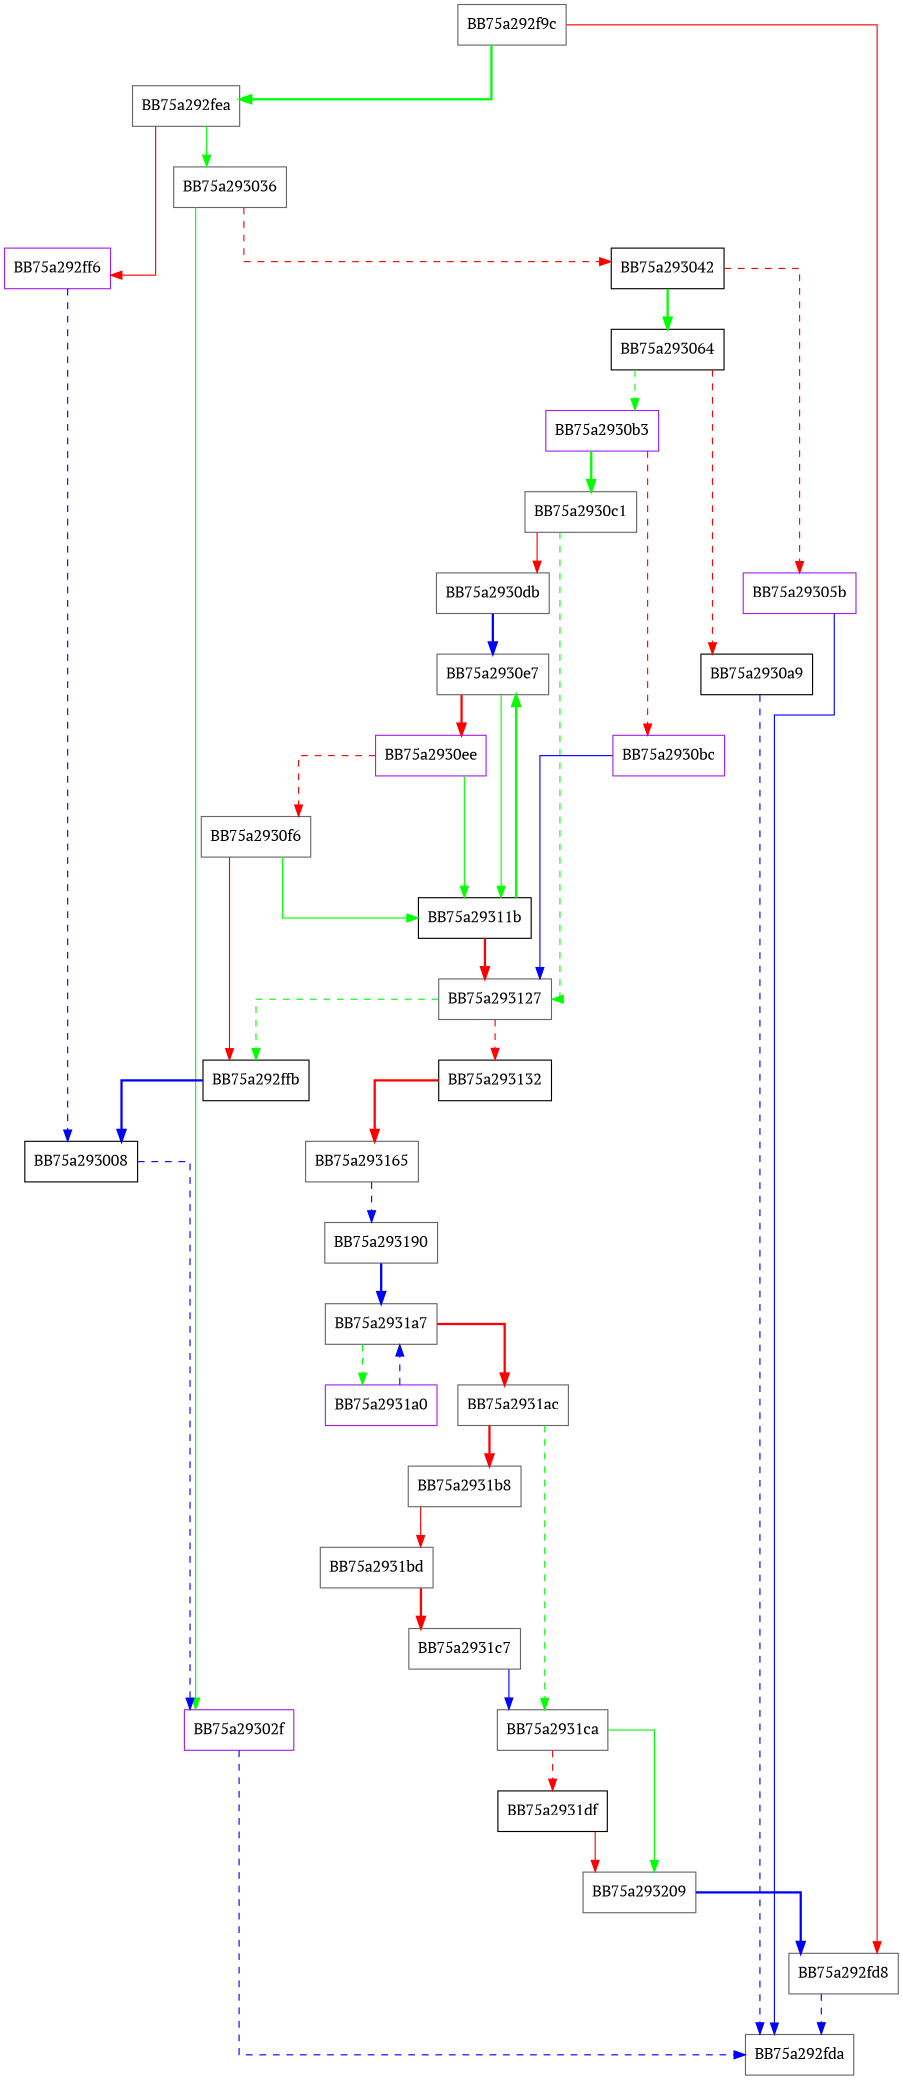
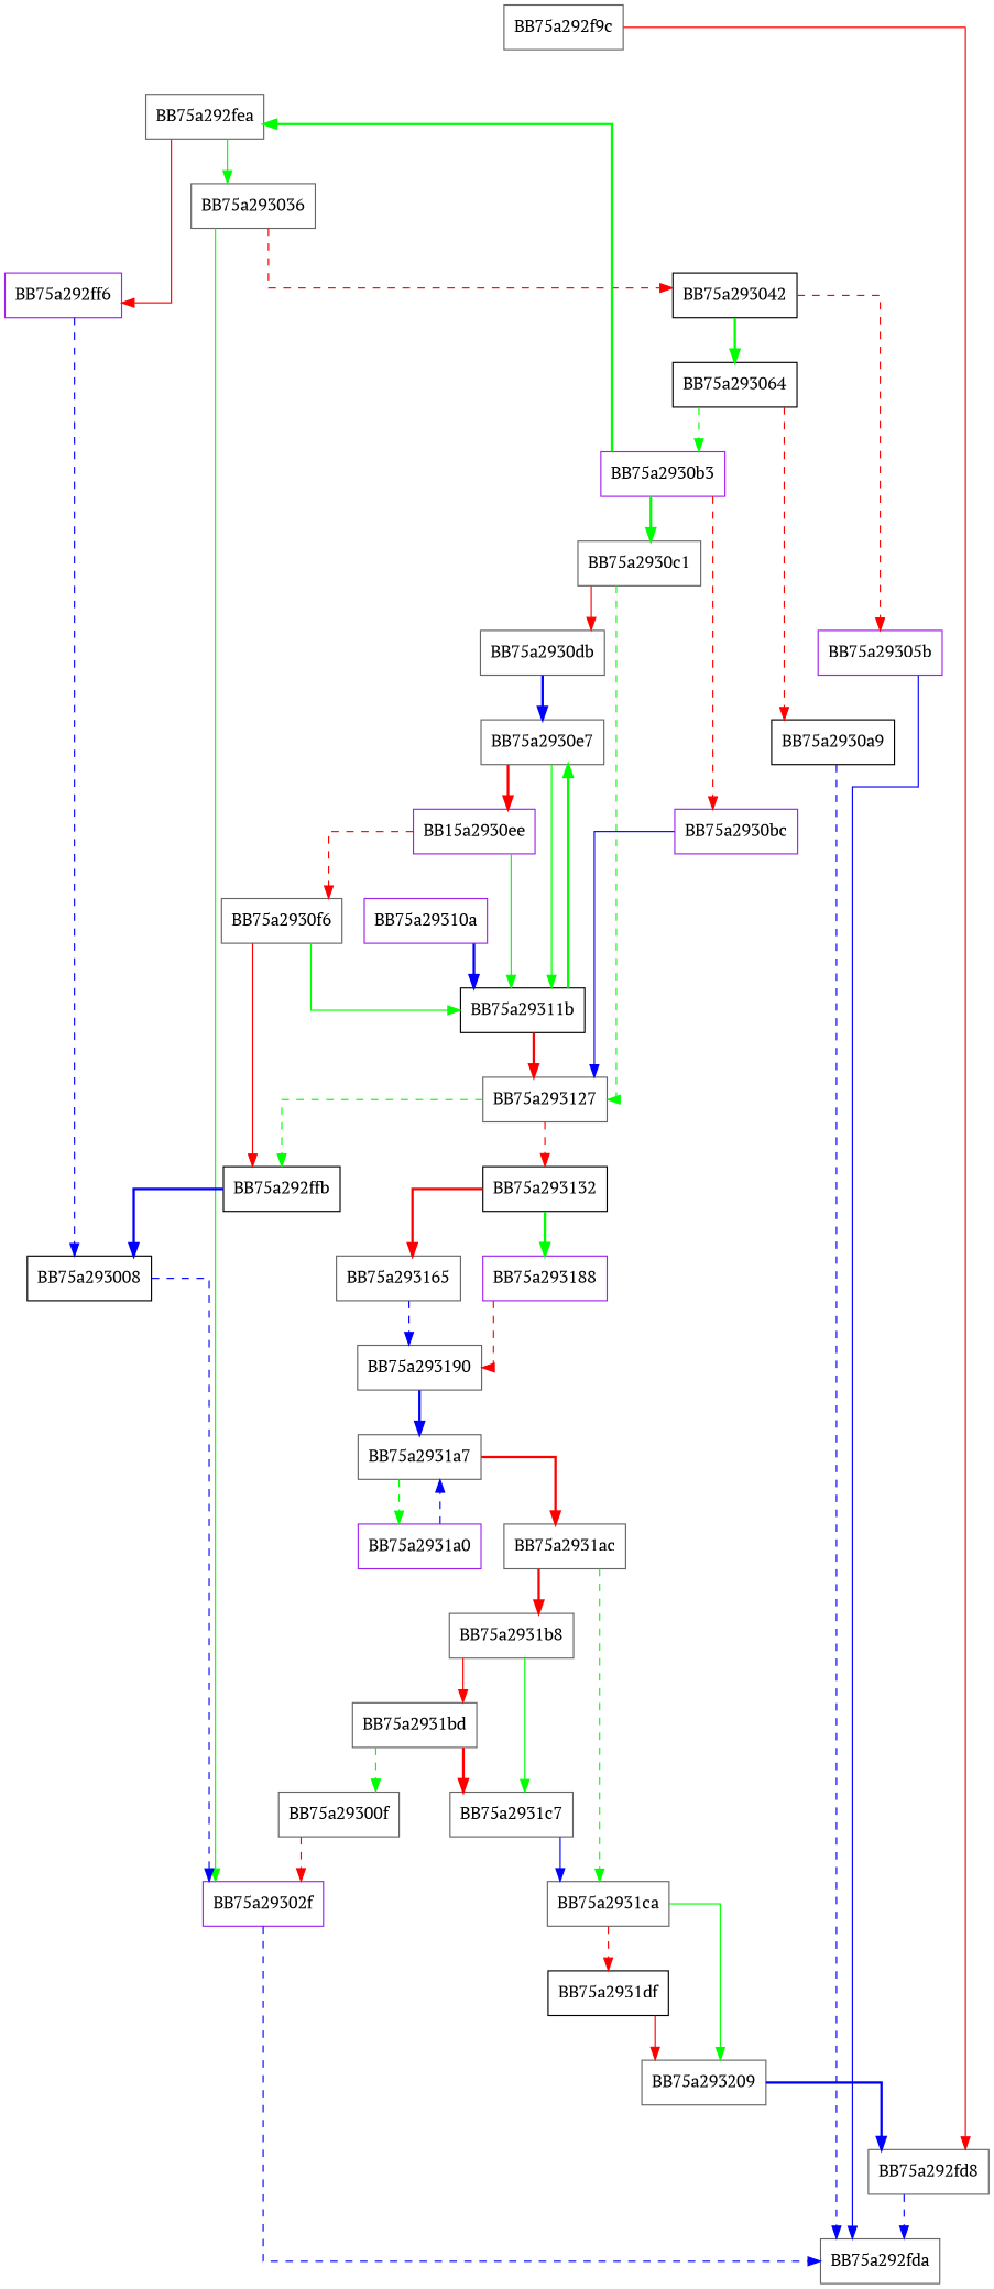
  digraph {
    fontname="PT Serif"
    splines=ortho
    node [color=gray40 fontname="PT Serif" shape=box]
    edge [color=red fontname="PT Serif" style=dashed]
    BB75a292f9c
    BB75a292fea
    BB75a292fd8
    BB75a293036
    BB75a292ff6 [color=purple]
    BB75a292fda
    BB75a29302f [color=purple]
    BB75a293042 [color=black]
    BB75a293008 [color=black]
    BB75a293064 [color=black]
    BB75a29305b [color=purple]
    BB75a292ffb [color=black]
+   BB75a29300f
    BB75a2930b3 [color=purple]
    BB75a2930a9 [color=black]
    BB75a2930c1
    BB75a2930bc [color=purple]
    BB75a293127
    BB75a2930db
    BB75a293132 [color=black]
    BB75a2930e7
+   BB75a293188 [color=purple]
    BB75a293165
    BB75a29311b [color=black]
-   BB75a2930ee [color=purple]
+   BB75a2930ee [color=purple label=BB15a2930ee]
    BB75a2930f6
+   BB75a29310a [color=purple]
    BB75a293190
    BB75a2931a7
    BB75a2931a0 [color=purple]
    BB75a2931ac
    BB75a2931ca
    BB75a2931b8
    BB75a293209
    BB75a2931df [color=black]
    BB75a2931c7
    BB75a2931bd
-   BB75a292f9c -> BB75a292fea [color=green style=bold]
+   BB75a2930b3 -> BB75a292fea [color=green style=bold]
    BB75a292f9c -> BB75a292fd8 [style=solid]
    BB75a292fea -> BB75a293036 [color=green style=solid]
    BB75a292fea -> BB75a292ff6 [style=solid]
    BB75a292fd8 -> BB75a292fda [color=blue]
    BB75a293036 -> BB75a29302f [color=green style=solid]
    BB75a293036 -> BB75a293042
    BB75a292ff6 -> BB75a293008 [color=blue]
    BB75a29302f -> BB75a292fda [color=blue]
    BB75a293042 -> BB75a293064 [color=green style=bold]
    BB75a293042 -> BB75a29305b
    BB75a293008 -> BB75a29302f [color=blue]
    BB75a293064 -> BB75a2930b3 [color=green]
    BB75a293064 -> BB75a2930a9
    BB75a29305b -> BB75a292fda [color=blue style=solid]
    BB75a292ffb -> BB75a293008 [color=blue style=bold]
+   BB75a29300f -> BB75a29302f
    BB75a2930b3 -> BB75a2930c1 [color=green style=bold]
    BB75a2930b3 -> BB75a2930bc
    BB75a2930a9 -> BB75a292fda [color=blue]
    BB75a2930c1 -> BB75a293127 [color=green]
    BB75a2930c1 -> BB75a2930db [style=solid]
    BB75a2930bc -> BB75a293127 [color=blue style=solid]
    BB75a293127 -> BB75a292ffb [color=green]
    BB75a293127 -> BB75a293132
    BB75a2930db -> BB75a2930e7 [color=blue style=bold]
+   BB75a293132 -> BB75a293188 [color=green style=bold]
    BB75a293132 -> BB75a293165 [style=bold]
    BB75a2930e7 -> BB75a29311b [color=green style=solid]
    BB75a2930e7 -> BB75a2930ee [style=bold]
+   BB75a293188 -> BB75a293190
    BB75a293165 -> BB75a293190 [color=blue]
    BB75a29311b -> BB75a293127 [style=bold]
    BB75a29311b -> BB75a2930e7 [color=green style=bold]
    BB75a2930ee -> BB75a29311b [color=green style=solid]
    BB75a2930ee -> BB75a2930f6
    BB75a2930f6 -> BB75a292ffb [style=solid]
    BB75a2930f6 -> BB75a29311b [color=green style=solid]
+   BB75a29310a -> BB75a29311b [color=blue style=bold]
    BB75a293190 -> BB75a2931a7 [color=blue style=bold]
    BB75a2931a7 -> BB75a2931a0 [color=green]
    BB75a2931a7 -> BB75a2931ac [style=bold]
    BB75a2931a0 -> BB75a2931a7 [color=blue]
    BB75a2931ac -> BB75a2931ca [color=green]
    BB75a2931ac -> BB75a2931b8 [style=bold]
    BB75a2931ca -> BB75a293209 [color=green style=solid]
    BB75a2931ca -> BB75a2931df
+   BB75a2931b8 -> BB75a2931c7 [color=green style=solid]
    BB75a2931b8 -> BB75a2931bd [style=solid]
    BB75a293209 -> BB75a292fd8 [color=blue style=bold]
    BB75a2931df -> BB75a293209 [style=solid]
    BB75a2931c7 -> BB75a2931ca [color=blue style=solid]
+   BB75a2931bd -> BB75a29300f [color=green]
    BB75a2931bd -> BB75a2931c7 [style=bold]
  }
